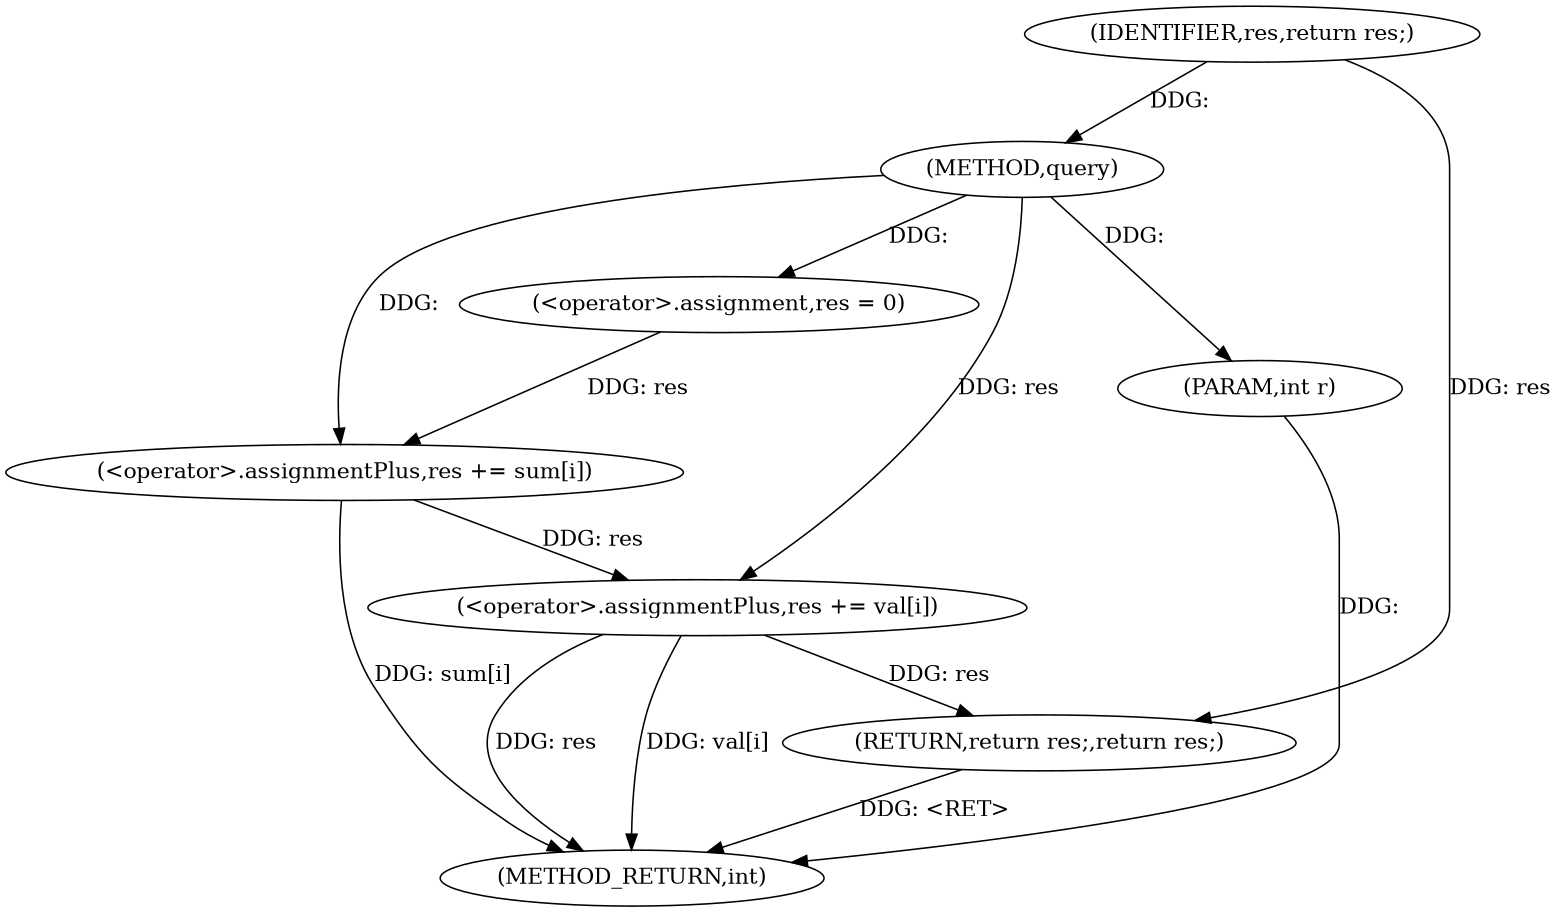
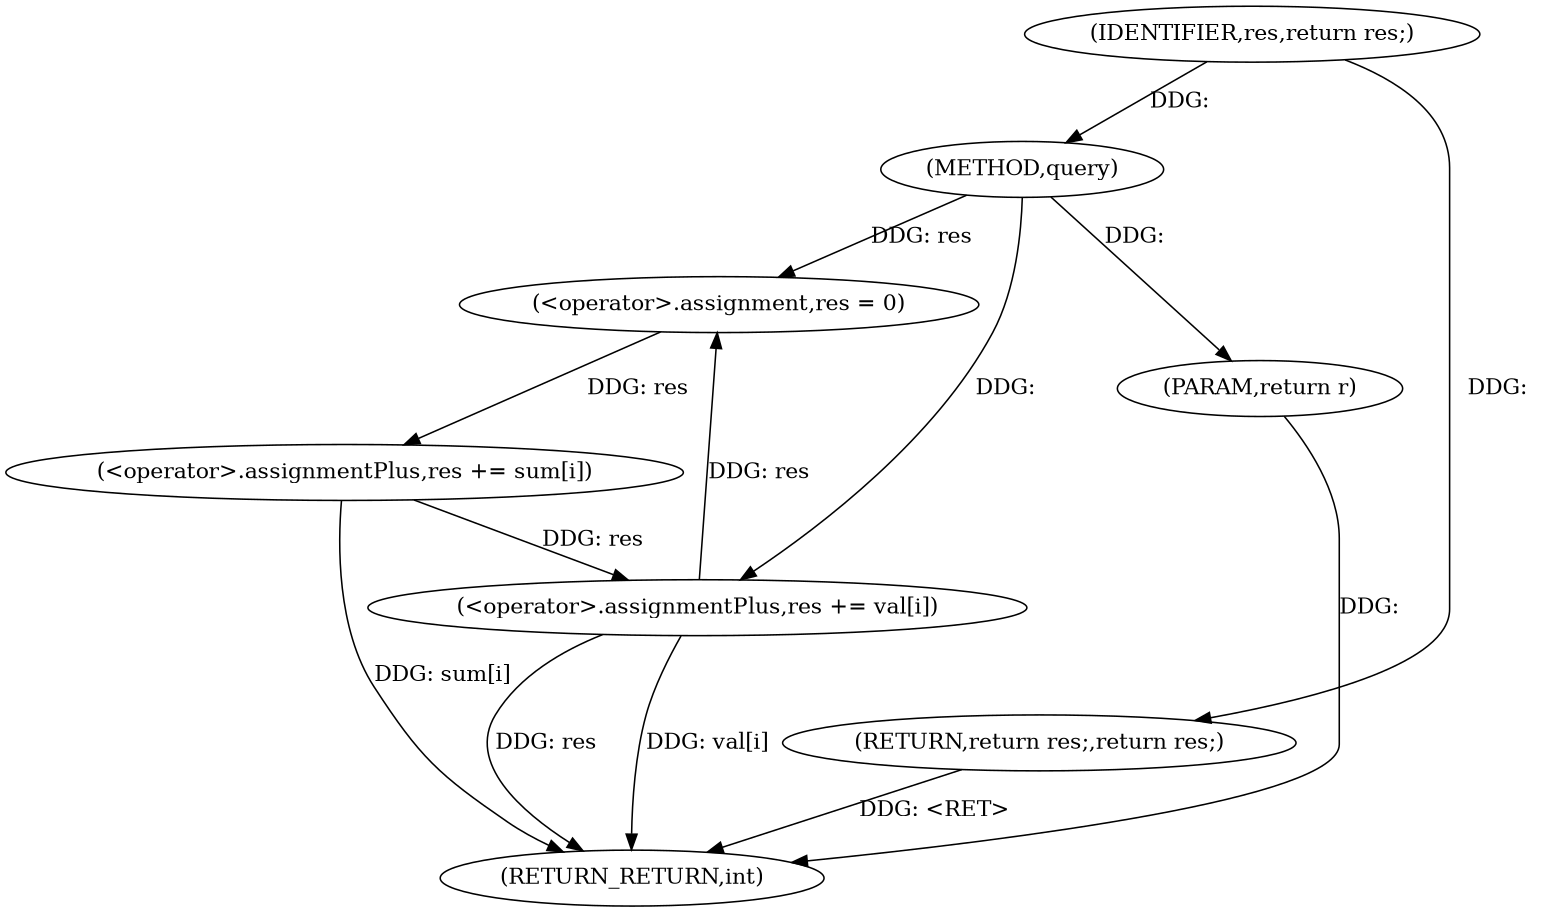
  digraph {
    n1 [label="(METHOD,query)"]
-   n2 [label="(PARAM,int r)"]
+   n2 [label="(PARAM,return r)"]
    n3 [label="(<operator>.assignment,res = 0)"]
    n4 [label="(<operator>.assignmentPlus,res += sum[i])"]
    n5 [label="(<operator>.assignmentPlus,res += val[i])"]
-   n6 [label="(METHOD_RETURN,int)"]
+   n6 [label="(RETURN_RETURN,int)"]
    n7 [label="(RETURN,return res;,return res;)"]
    n8 [label="(IDENTIFIER,res,return res;)"]
    n1 -> n2 [label="DDG: "]
-   n1 -> n3 [label="DDG: "]
-   n1 -> n4 [label="DDG: "]
-   n1 -> n5 [label="DDG: res"]
+   n1 -> n3 [label="DDG: res"]
+   n1 -> n5 [label="DDG: "]
    n2 -> n6 [label="DDG: "]
    n3 -> n4 [label="DDG: res"]
    n4 -> n5 [label="DDG: res"]
    n4 -> n6 [label="DDG: sum[i]"]
    n5 -> n6 [label="DDG: res"]
    n5 -> n6 [label="DDG: val[i]"]
-   n5 -> n7 [label="DDG: res"]
+   n5 -> n3 [label="DDG: res"]
    n7 -> n6 [label="DDG: <RET>"]
    n8 -> n1 [label="DDG: "]
-   n8 -> n7 [label="DDG: res"]
+   n8 -> n7 [label="DDG: "]
  }
